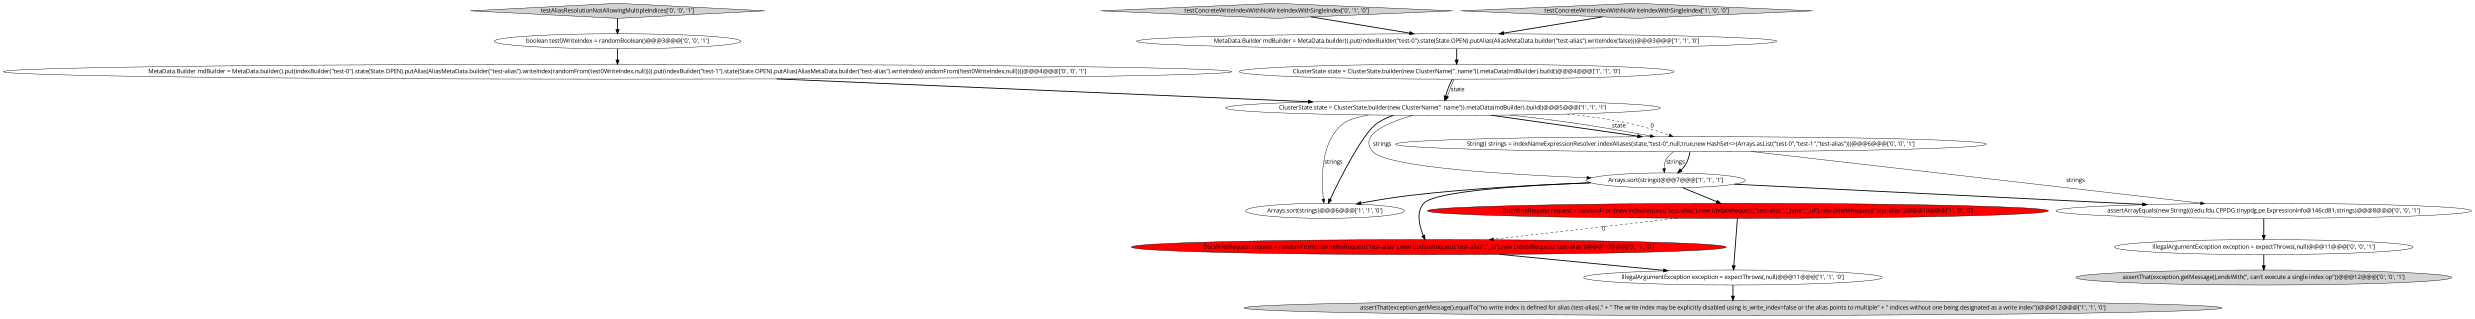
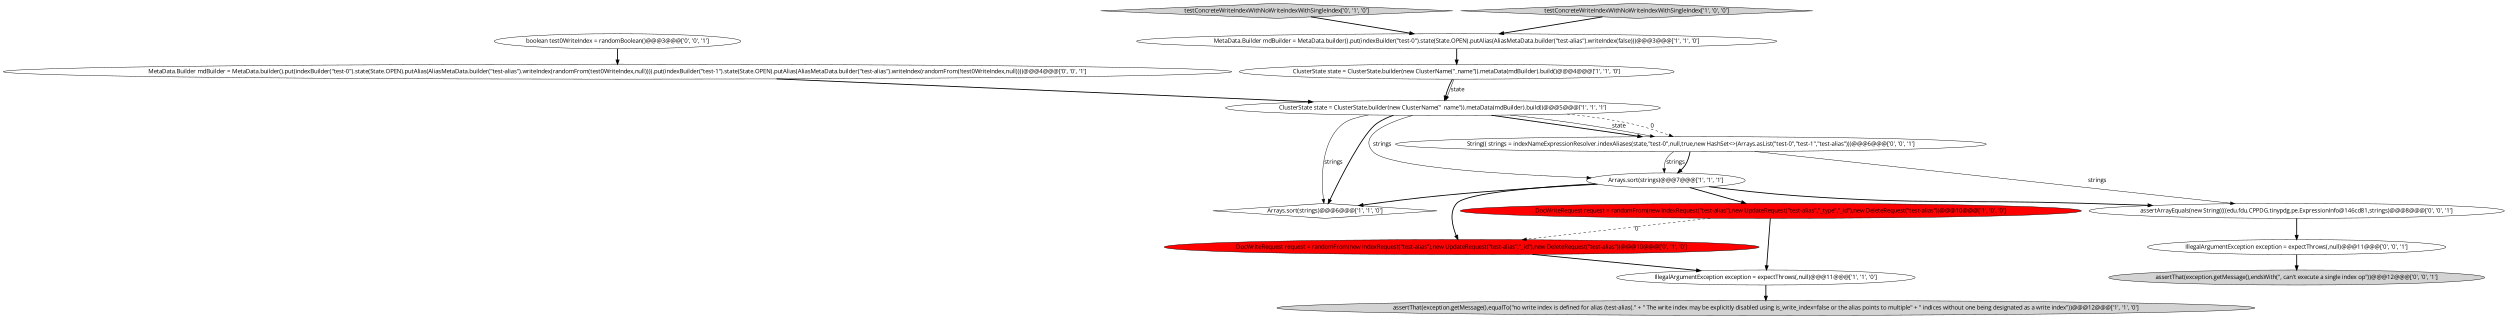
  digraph {
    fontname="Open Sans"
    node [fillcolor=white fontname="Open Sans" shape=ellipse style=filled]
    edge [fontname="Open Sans" style=bold]
    n1 [fillcolor=red label="DocWriteRequest request = randomFrom(new IndexRequest(\"test-alias\"),new UpdateRequest(\"test-alias\",\"_id\"),new DeleteRequest(\"test-alias\"))@@@10@@@['0', '1', '0']"]
    n2 [label="IllegalArgumentException exception = expectThrows(,null)@@@11@@@['1', '1', '0']"]
    n3 [fillcolor=lightgray label="assertThat(exception.getMessage(),equalTo(\"no write index is defined for alias (test-alias(.\" + \" The write index may be explicitly disabled using is_write_index=false or the alias points to multiple\" + \" indices without one being designated as a write index\"))@@@12@@@['1', '1', '0']"]
    n4 [label="boolean test0WriteIndex = randomBoolean()@@@3@@@['0', '0', '1']"]
    n5 [label="MetaData.Builder mdBuilder = MetaData.builder().put(indexBuilder(\"test-0\").state(State.OPEN).putAlias(AliasMetaData.builder(\"test-alias\").writeIndex(randomFrom(test0WriteIndex,null)))).put(indexBuilder(\"test-1\").state(State.OPEN).putAlias(AliasMetaData.builder(\"test-alias\").writeIndex(randomFrom(!test0WriteIndex,null))))@@@4@@@['0', '0', '1']"]
    n6 [label="ClusterState state = ClusterState.builder(new ClusterName(\"_name\")).metaData(mdBuilder).build()@@@5@@@['1', '1', '1']"]
-   n7 [label="Arrays.sort(strings)@@@6@@@['1', '1', '0']"]
+   n7 [label="Arrays.sort(strings)@@@6@@@['1', '1', '0']" shape=diamond]
    n8 [label="Arrays.sort(strings)@@@7@@@['1', '1', '1']"]
    n9 [label="String(( strings = indexNameExpressionResolver.indexAliases(state,\"test-0\",null,true,new HashSet<>(Arrays.asList(\"test-0\",\"test-1\",\"test-alias\")))@@@6@@@['0', '0', '1']"]
    n10 [label="IllegalArgumentException exception = expectThrows(,null)@@@11@@@['0', '0', '1']"]
    n11 [fillcolor=lightgray label="assertThat(exception.getMessage(),endsWith(\", can't execute a single index op\"))@@@12@@@['0', '0', '1']"]
    n12 [label="MetaData.Builder mdBuilder = MetaData.builder().put(indexBuilder(\"test-0\").state(State.OPEN).putAlias(AliasMetaData.builder(\"test-alias\").writeIndex(false)))@@@3@@@['1', '1', '0']"]
    n13 [label="ClusterState state = ClusterState.builder(new ClusterName(\"_name\")).metaData(mdBuilder).build()@@@4@@@['1', '1', '0']"]
    n14 [fillcolor=red label="DocWriteRequest request = randomFrom(new IndexRequest(\"test-alias\"),new UpdateRequest(\"test-alias\",\"_type\",\"_id\"),new DeleteRequest(\"test-alias\"))@@@10@@@['1', '0', '0']"]
    n15 [label="assertArrayEquals(new String((((edu.fdu.CPPDG.tinypdg.pe.ExpressionInfo@146cd81,strings)@@@8@@@['0', '0', '1']"]
    n16 [fillcolor=lightgray label="testConcreteWriteIndexWithNoWriteIndexWithSingleIndex['0', '1', '0']" shape=diamond]
-   n17 [fillcolor=lightgray label="testAliasResolutionNotAllowingMultipleIndices['0', '0', '1']" shape=diamond]
    n18 [fillcolor=lightgray label="testConcreteWriteIndexWithNoWriteIndexWithSingleIndex['1', '0', '0']" shape=diamond]
    n1 -> n2
    n2 -> n3
    n4 -> n5
    n5 -> n6
    n6 -> n7 [label=strings style=solid]
    n6 -> n7
    n6 -> n8 [label=strings style=solid]
    n6 -> n9
    n6 -> n9 [label=state style=solid]
    n6 -> n9 [label=0 style=dashed]
    n8 -> n1
    n8 -> n7
    n8 -> n14
    n8 -> n15
    n9 -> n8 [label=strings style=solid]
    n9 -> n8
    n9 -> n15 [label=strings style=solid]
    n10 -> n11
    n12 -> n13
    n13 -> n6
    n13 -> n6 [label=state style=solid]
    n14 -> n1 [label=0 style=dashed]
    n14 -> n2
    n15 -> n10
    n16 -> n12
-   n17 -> n4
    n18 -> n12
  }
